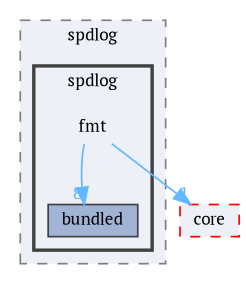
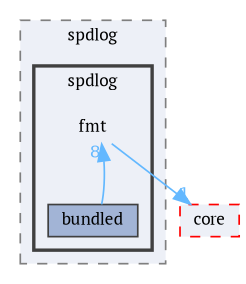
  digraph {
    compound=true
    fontname="PT Serif"
    node [fontname="PT Serif" fontsize=10 shape=box]
    edge [color=steelblue1 fontcolor=steelblue1 fontname="PT Serif" fontsize=10 labeldistance=1.5 labelfontname=Helvetica labelfontsize=10]
    n1 [height=0.2 label=fmt shape=plaintext width=0.4]
    n2 [color=grey25 fillcolor="#a2b4d6" height=0.2 label=bundled style=filled width=0.4]
    n3 [color=red fillcolor="#edf0f7" height=0.2 label=core style="filled,dashed" width=0.4]
    subgraph cluster_1 {
      bgcolor="#edf0f7"
      fontsize=10
      label=spdlog
      pencolor=grey50
      style="filled,dashed"
      subgraph cluster_2 {
        bgcolor="#edf0f7"
        fontsize=10
        label=spdlog
        pencolor=grey25
        style="filled,bold"
        n1
        n2
      }
    }
-   n1 -> n2 [headlabel=8]
+   n2 -> n1 [headlabel=8]
    n1 -> n3 [headlabel=1]
  }
